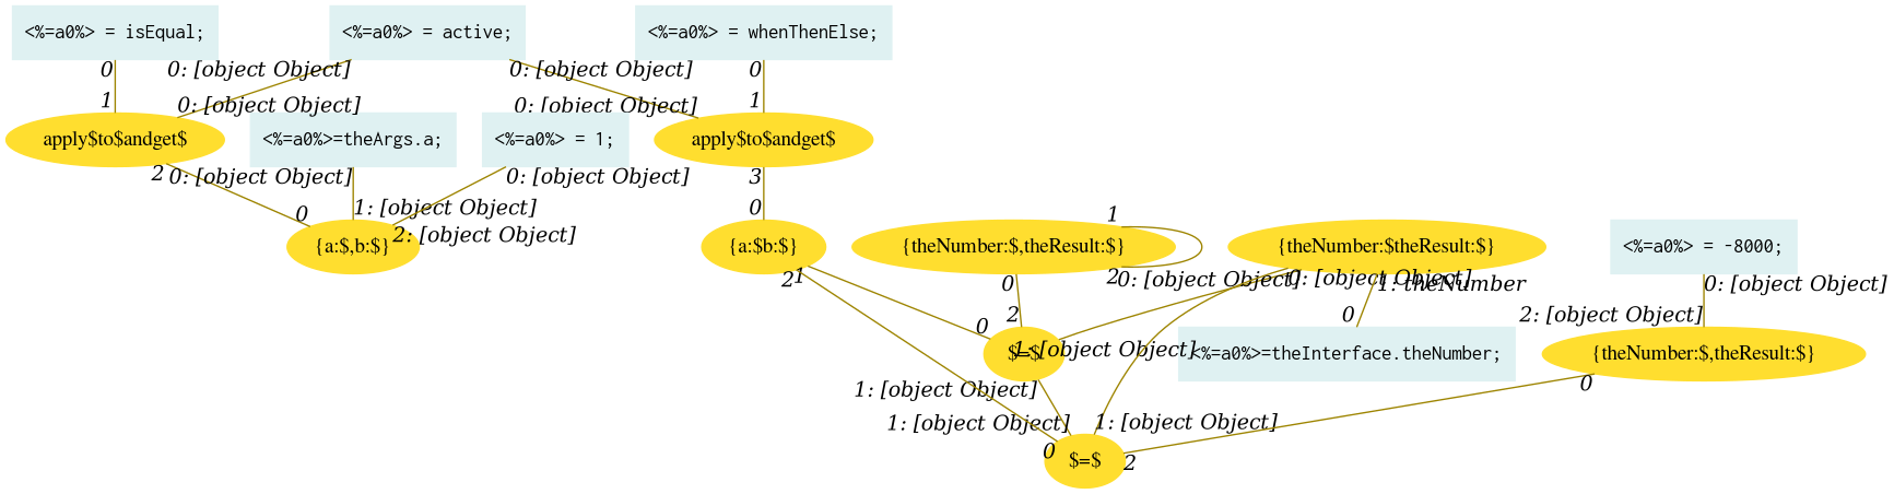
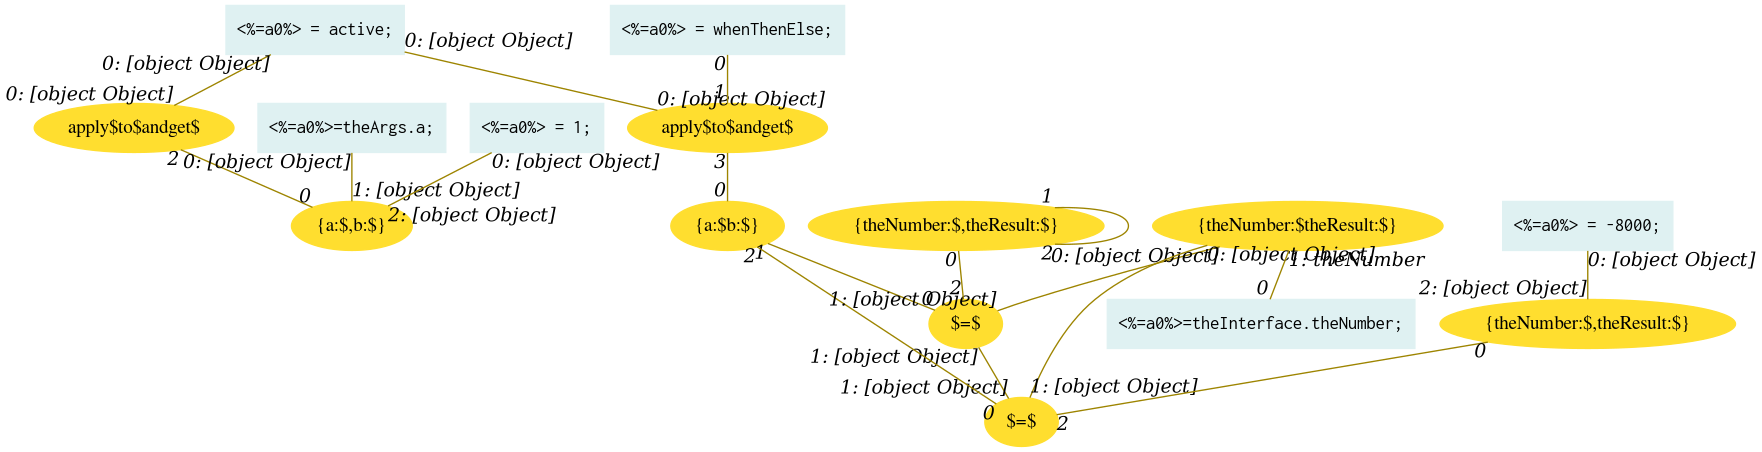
  digraph {
    node [color="#ffde2f" fontname=Times shape=ellipse style=filled]
    edge [arrowHead=none arrowsize=1 color="#9d8400" dir=none fontname="Times-Italic" headlabel=0 taillabel="0: [object Object]"]
    n1 [label="{a:$,b:$}"]
    n2 [label="apply$to$andget$"]
    n3 [label="$=$"]
    n4 [label="$=$"]
    n5 [label="{a:$b:$}"]
    n6 [label="apply$to$andget$"]
    n7 [color="#dff1f2" fontname=Courier label="<%=a0%>=theArgs.a;\n" shape=box]
    n8 [color="#dff1f2" fontname=Courier label="<%=a0%>=theInterface.theNumber;\n" shape=box]
    n9 [label="{theNumber:$theResult:$}"]
    n10 [label="{theNumber:$,theResult:$}"]
    n11 [label="{theNumber:$,theResult:$}"]
    n12 [color="#dff1f2" fontname=Courier label="<%=a0%> = active;\n" shape=box]
-   n13 [color="#dff1f2" fontname=Courier label="<%=a0%> = isEqual;\n" shape=box]
    n14 [color="#dff1f2" fontname=Courier label="<%=a0%> = whenThenElse;\n" shape=box]
    n15 [color="#dff1f2" fontname=Courier label="<%=a0%> = 1;\n" shape=box]
    n16 [color="#dff1f2" fontname=Courier label="<%=a0%> = -8000;\n" shape=box]
    n2 -> n1 [taillabel=2]
    n3 -> n4 [headlabel="1: [object Object]" taillabel="1: [object Object]"]
    n5 -> n3 [taillabel=1]
    n5 -> n4 [taillabel=2]
    n6 -> n5 [taillabel=3]
    n7 -> n1 [headlabel="1: [object Object]"]
    n9 -> n3 [headlabel="1: [object Object]"]
    n9 -> n4 [headlabel="1: [object Object]"]
    n9 -> n8 [taillabel="1: theNumber"]
    n10 -> n3 [headlabel=2 taillabel=0]
    n10 -> n10 [headlabel=2 taillabel=1]
    n11 -> n4 [headlabel=2 taillabel=0]
    n12 -> n2 [headlabel="0: [object Object]"]
    n12 -> n6 [headlabel="0: [object Object]"]
-   n13 -> n2 [headlabel=1 taillabel=0]
    n14 -> n6 [headlabel=1 taillabel=0]
    n15 -> n1 [headlabel="2: [object Object]"]
    n16 -> n11 [headlabel="2: [object Object]"]
  }
